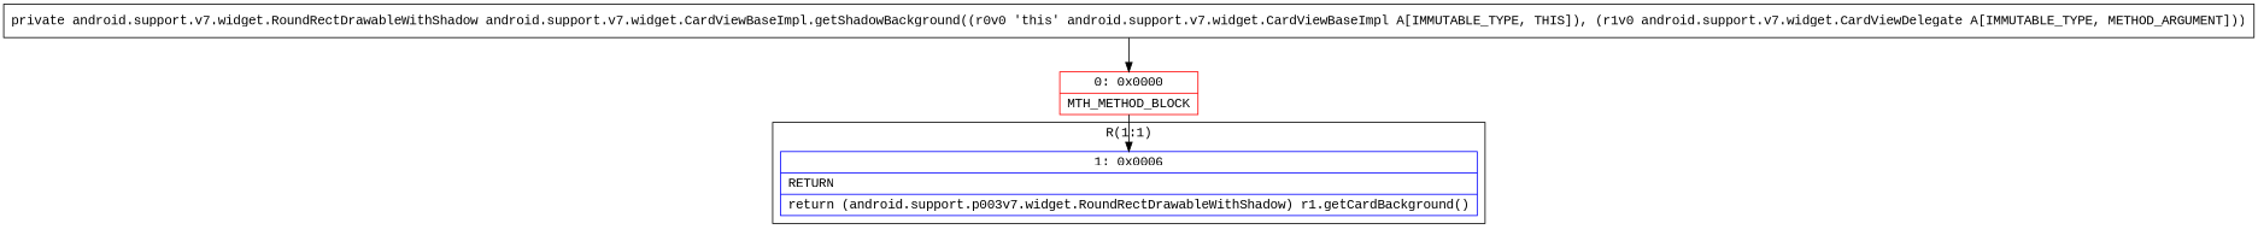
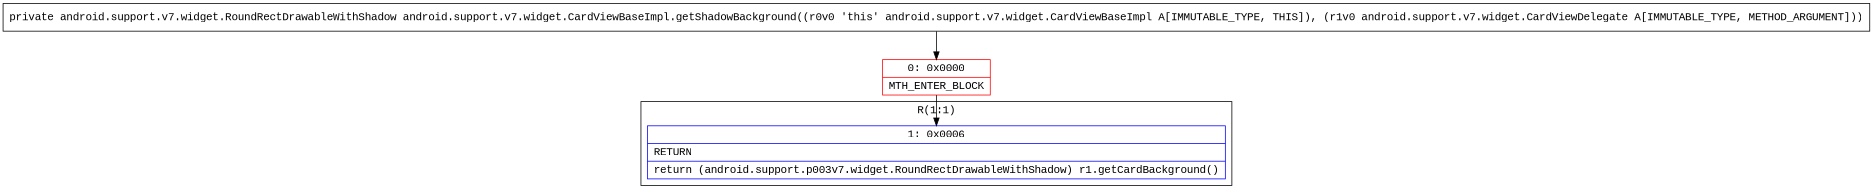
  digraph {
    fontname="Liberation Mono"
    node [shape=record fontname="Liberation Mono"]
    edge [fontname="Liberation Mono"]
    n1 [color=blue label="{1\:\ 0x0006|RETURN\l|return (android.support.p003v7.widget.RoundRectDrawableWithShadow) r1.getCardBackground()\l}"]
-   n2 [color=red label="{0\:\ 0x0000|MTH_METHOD_BLOCK\l}"]
+   n2 [color=red label="{0\:\ 0x0000|MTH_ENTER_BLOCK\l}"]
    n3 [label="{private android.support.v7.widget.RoundRectDrawableWithShadow android.support.v7.widget.CardViewBaseImpl.getShadowBackground((r0v0 'this' android.support.v7.widget.CardViewBaseImpl A[IMMUTABLE_TYPE, THIS]), (r1v0 android.support.v7.widget.CardViewDelegate A[IMMUTABLE_TYPE, METHOD_ARGUMENT])) }"]
    subgraph cluster_1 {
      label="R(1:1)"
      n1
    }
    n2 -> n1
    n3 -> n2
  }
